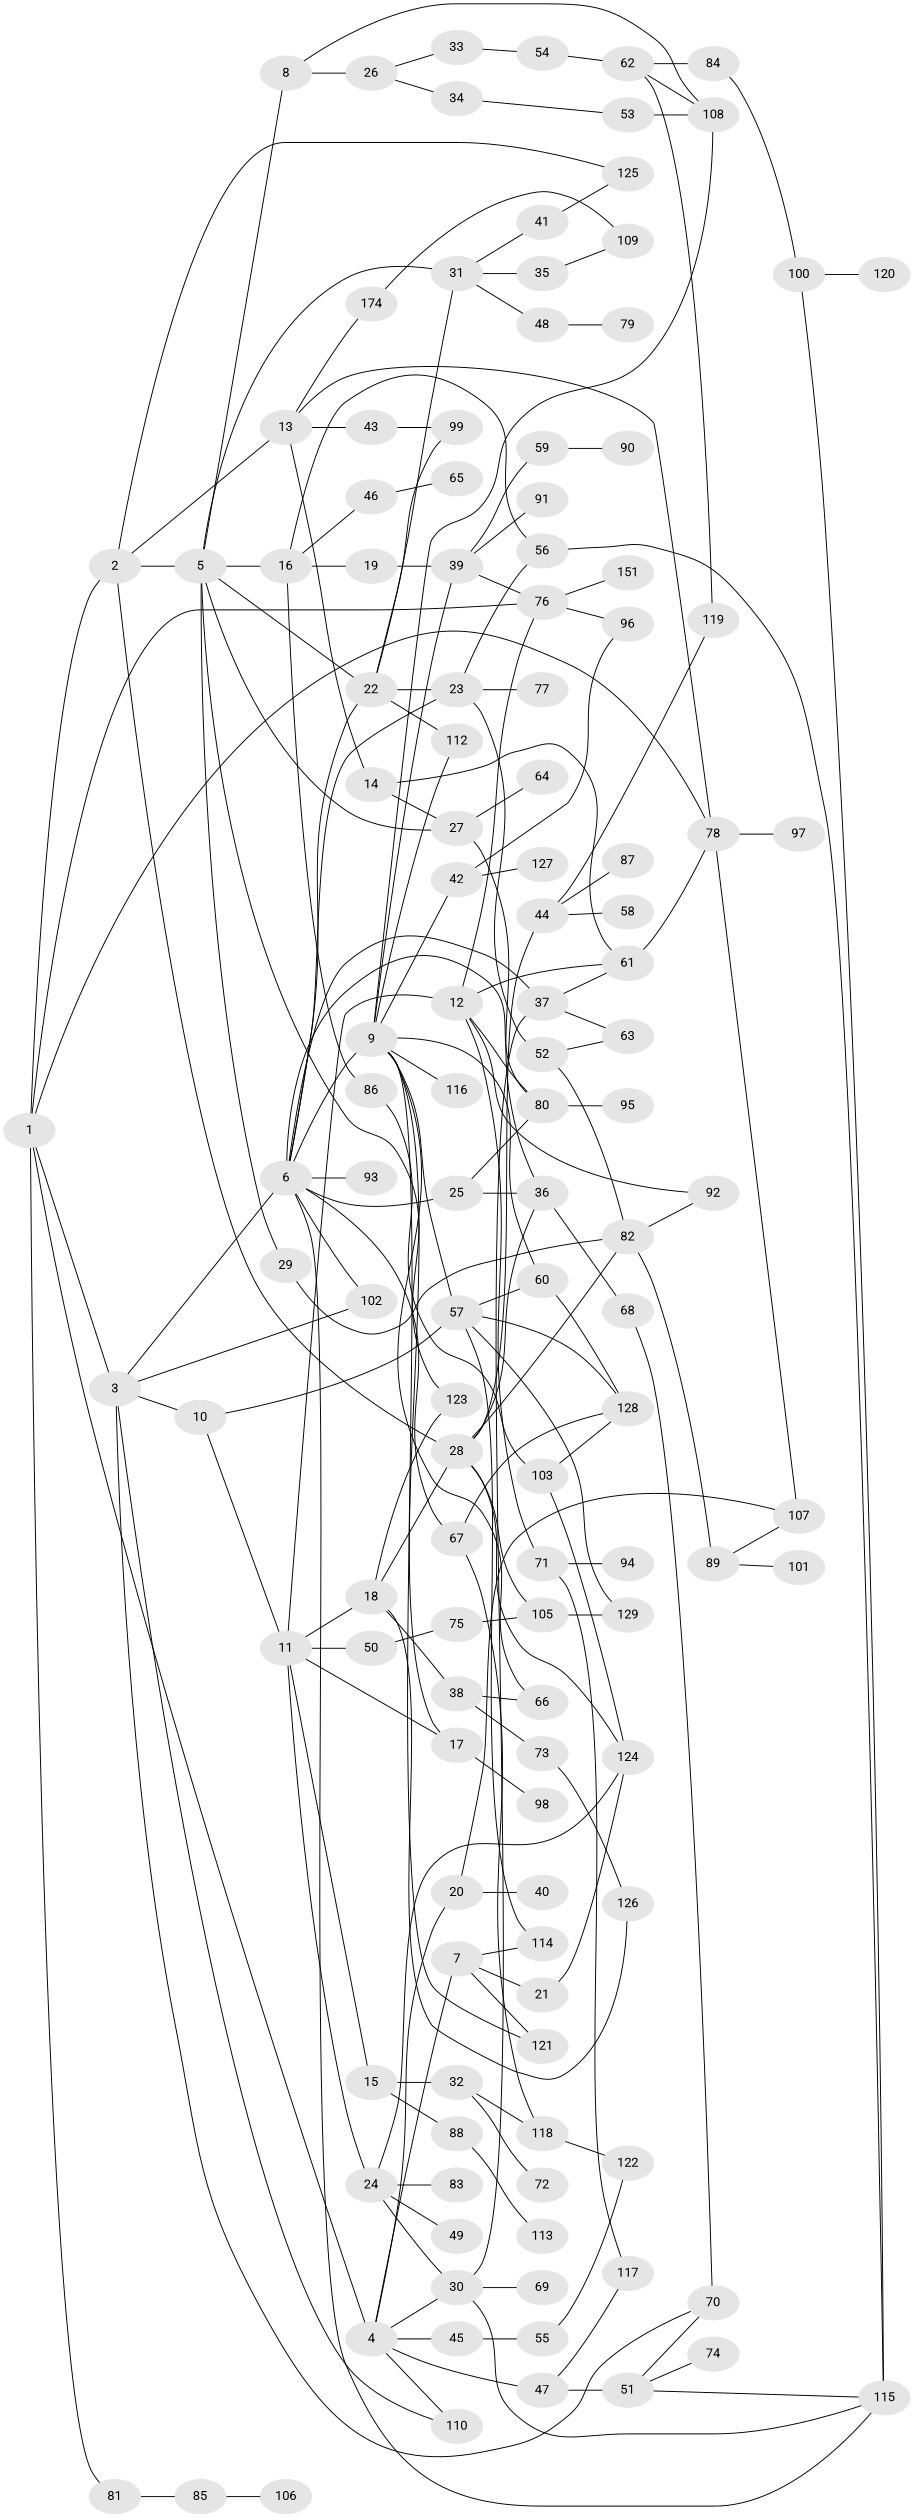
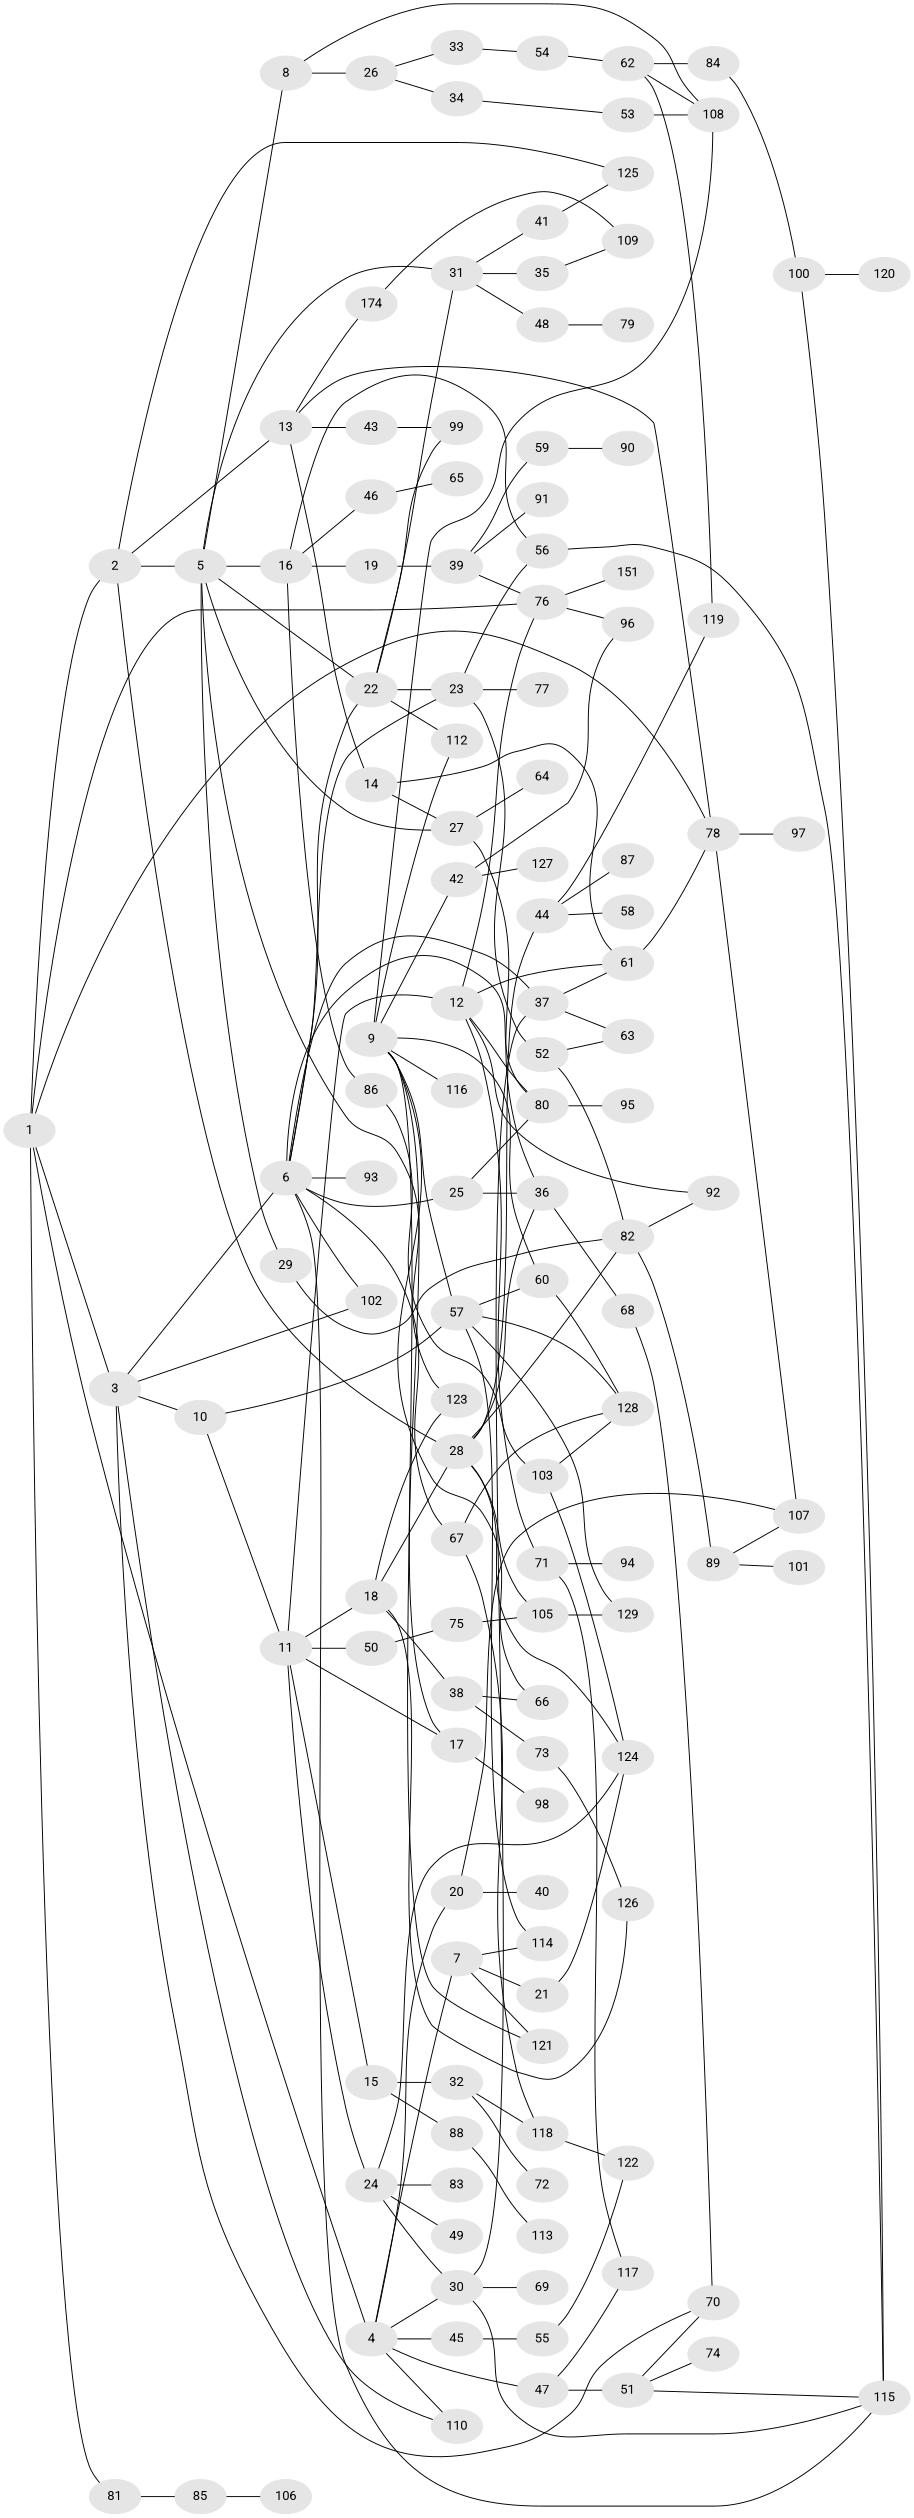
  graph {
    fontname=Roboto
    rankdir=LR
    node [color=gray90 fontname=Roboto style=filled]
    edge [fontname=Roboto]
    1
    2
    3
    4
    76
    78
    81
    5
    13
    28
    125
    6
    10
    70
    102
    110
    7
    20
    30
    45
    47
    96
    n23 [label=151]
    107
    97
    85
    8
    16
    22
    27
    29
    31
    123
    14
    43
    n36 [label=174]
    124
    36
    44
    82
    105
    9
    23
    25
    37
    67
    80
    93
    115
    57
    11
    21
    114
    121
    40
    69
    55
    51
    117
    26
    108
    19
    46
    56
    86
    112
    99
    64
    35
    41
    48
    17
    39
    42
    60
    66
    116
    52
    77
    61
    63
    118
    128
    95
    33
    54
    34
    98
    59
    91
    127
    129
    12
    15
    18
    24
    50
    71
    92
    32
    88
    38
    126
    49
    83
    75
    94
    109
    72
    113
    65
    103
    73
    68
    53
    58
    87
    119
    89
    79
    122
    62
    90
    74
    84
    100
    106
    101
    120
    1 -- 2
    1 -- 3
    1 -- 4
    1 -- 76
    1 -- 78
    1 -- 81
    2 -- 5
    2 -- 13
    2 -- 28
    2 -- 125
    3 -- 6
    3 -- 10
    3 -- 70
    3 -- 102
    3 -- 110
    4 -- 110
    4 -- 7
    4 -- 20
    4 -- 30
    4 -- 45
    4 -- 47
    76 -- 96
    76 -- n23
    78 -- 107
    78 -- 97
    81 -- 85
    5 -- 8
    5 -- 16
    5 -- 22
    5 -- 27
    5 -- 29
    5 -- 31
    5 -- 123
    13 -- 78
    13 -- 14
    13 -- 43
    13 -- n36
    28 -- 124
    28 -- 36
    28 -- 44
    28 -- 82
    28 -- 105
    6 -- 102
    6 -- 22
-   6 -- 9
    6 -- 23
    6 -- 25
    6 -- 37
    6 -- 67
    6 -- 80
    6 -- 93
    6 -- 115
    10 -- 57
    10 -- 11
    7 -- 21
    7 -- 114
    7 -- 121
    20 -- 107
    20 -- 40
    30 -- 37
    30 -- 115
    30 -- 69
    45 -- 55
    47 -- 51
    47 -- 117
    85 -- 106
    8 -- 26
    8 -- 108
    16 -- 19
    16 -- 46
    16 -- 56
    16 -- 86
    22 -- 31
    22 -- 23
    22 -- 112
    22 -- 99
    27 -- 36
    27 -- 64
    29 -- 82
    31 -- 35
    31 -- 41
    31 -- 48
    14 -- 27
    14 -- 61
    43 -- 99
    n36 -- 109
    36 -- 68
    44 -- 58
    44 -- 87
    44 -- 119
    82 -- 92
    82 -- 89
    105 -- 129
    9 -- 57
    9 -- 121
    9 -- 108
    9 -- 112
    9 -- 17
-   9 -- 39
    9 -- 42
    9 -- 60
    9 -- 66
    9 -- 116
    23 -- 56
    23 -- 52
    23 -- 77
    25 -- 36
    25 -- 80
    37 -- 61
    37 -- 63
    67 -- 118
    67 -- 128
    80 -- 95
    57 -- 114
    57 -- 60
    57 -- 128
    57 -- 129
    11 -- 17
    11 -- 12
    11 -- 15
    11 -- 18
    11 -- 24
    11 -- 50
    21 -- 124
    55 -- 122
    51 -- 70
    51 -- 115
    51 -- 74
    26 -- 33
    26 -- 34
    19 -- 39
    46 -- 65
    56 -- 115
    86 -- 103
    35 -- 109
    41 -- 125
    48 -- 79
    17 -- 98
    39 -- 76
    39 -- 59
    39 -- 91
    42 -- 96
    42 -- 127
    60 -- 128
    52 -- 82
    52 -- 63
    61 -- 78
    118 -- 122
    33 -- 54
    54 -- 62
    34 -- 53
    59 -- 90
    12 -- 76
    12 -- 80
    12 -- 61
    12 -- 71
    12 -- 92
    15 -- 32
    15 -- 88
    18 -- 28
    18 -- 123
    18 -- 38
    18 -- 126
    24 -- 30
    24 -- 124
    24 -- 49
    24 -- 83
    50 -- 75
    71 -- 117
    71 -- 94
    32 -- 118
    32 -- 72
    88 -- 113
    38 -- 66
    38 -- 73
    75 -- 105
    103 -- 124
    103 -- 128
    73 -- 126
    68 -- 70
    53 -- 108
    89 -- 107
    89 -- 101
    62 -- 108
    62 -- 119
    62 -- 84
    84 -- 100
    100 -- 115
    100 -- 120
  }
